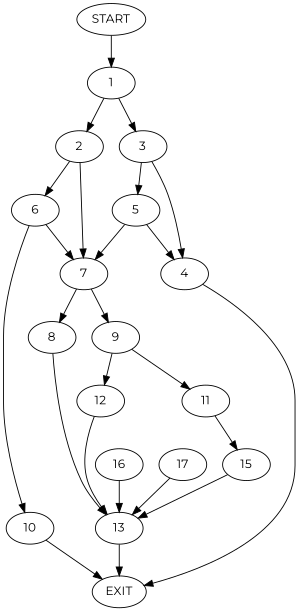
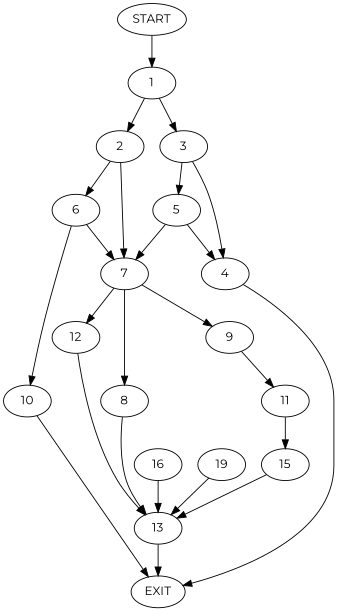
  digraph {
    fontname=Montserrat
    node [fontname=Montserrat]
    edge [fontname=Montserrat]
    n1 [label=START]
    1
    2
    3
    n5 [label=EXIT]
    6
    7
    4
    5
    10
    8
    9
    13
    11
    12
    15
    16
-   17
+   17 [label=19]
    n1 -> 1
    1 -> 2
    1 -> 3
    2 -> 6
    2 -> 7
    3 -> 4
    3 -> 5
    6 -> 7
    6 -> 10
    7 -> 8
    7 -> 9
    4 -> n5
    5 -> 7
    5 -> 4
    10 -> n5
    8 -> 13
    9 -> 11
-   9 -> 12
+   7 -> 12
    13 -> n5
    11 -> 15
    12 -> 13
    15 -> 13
    16 -> 13
    17 -> 13
  }
